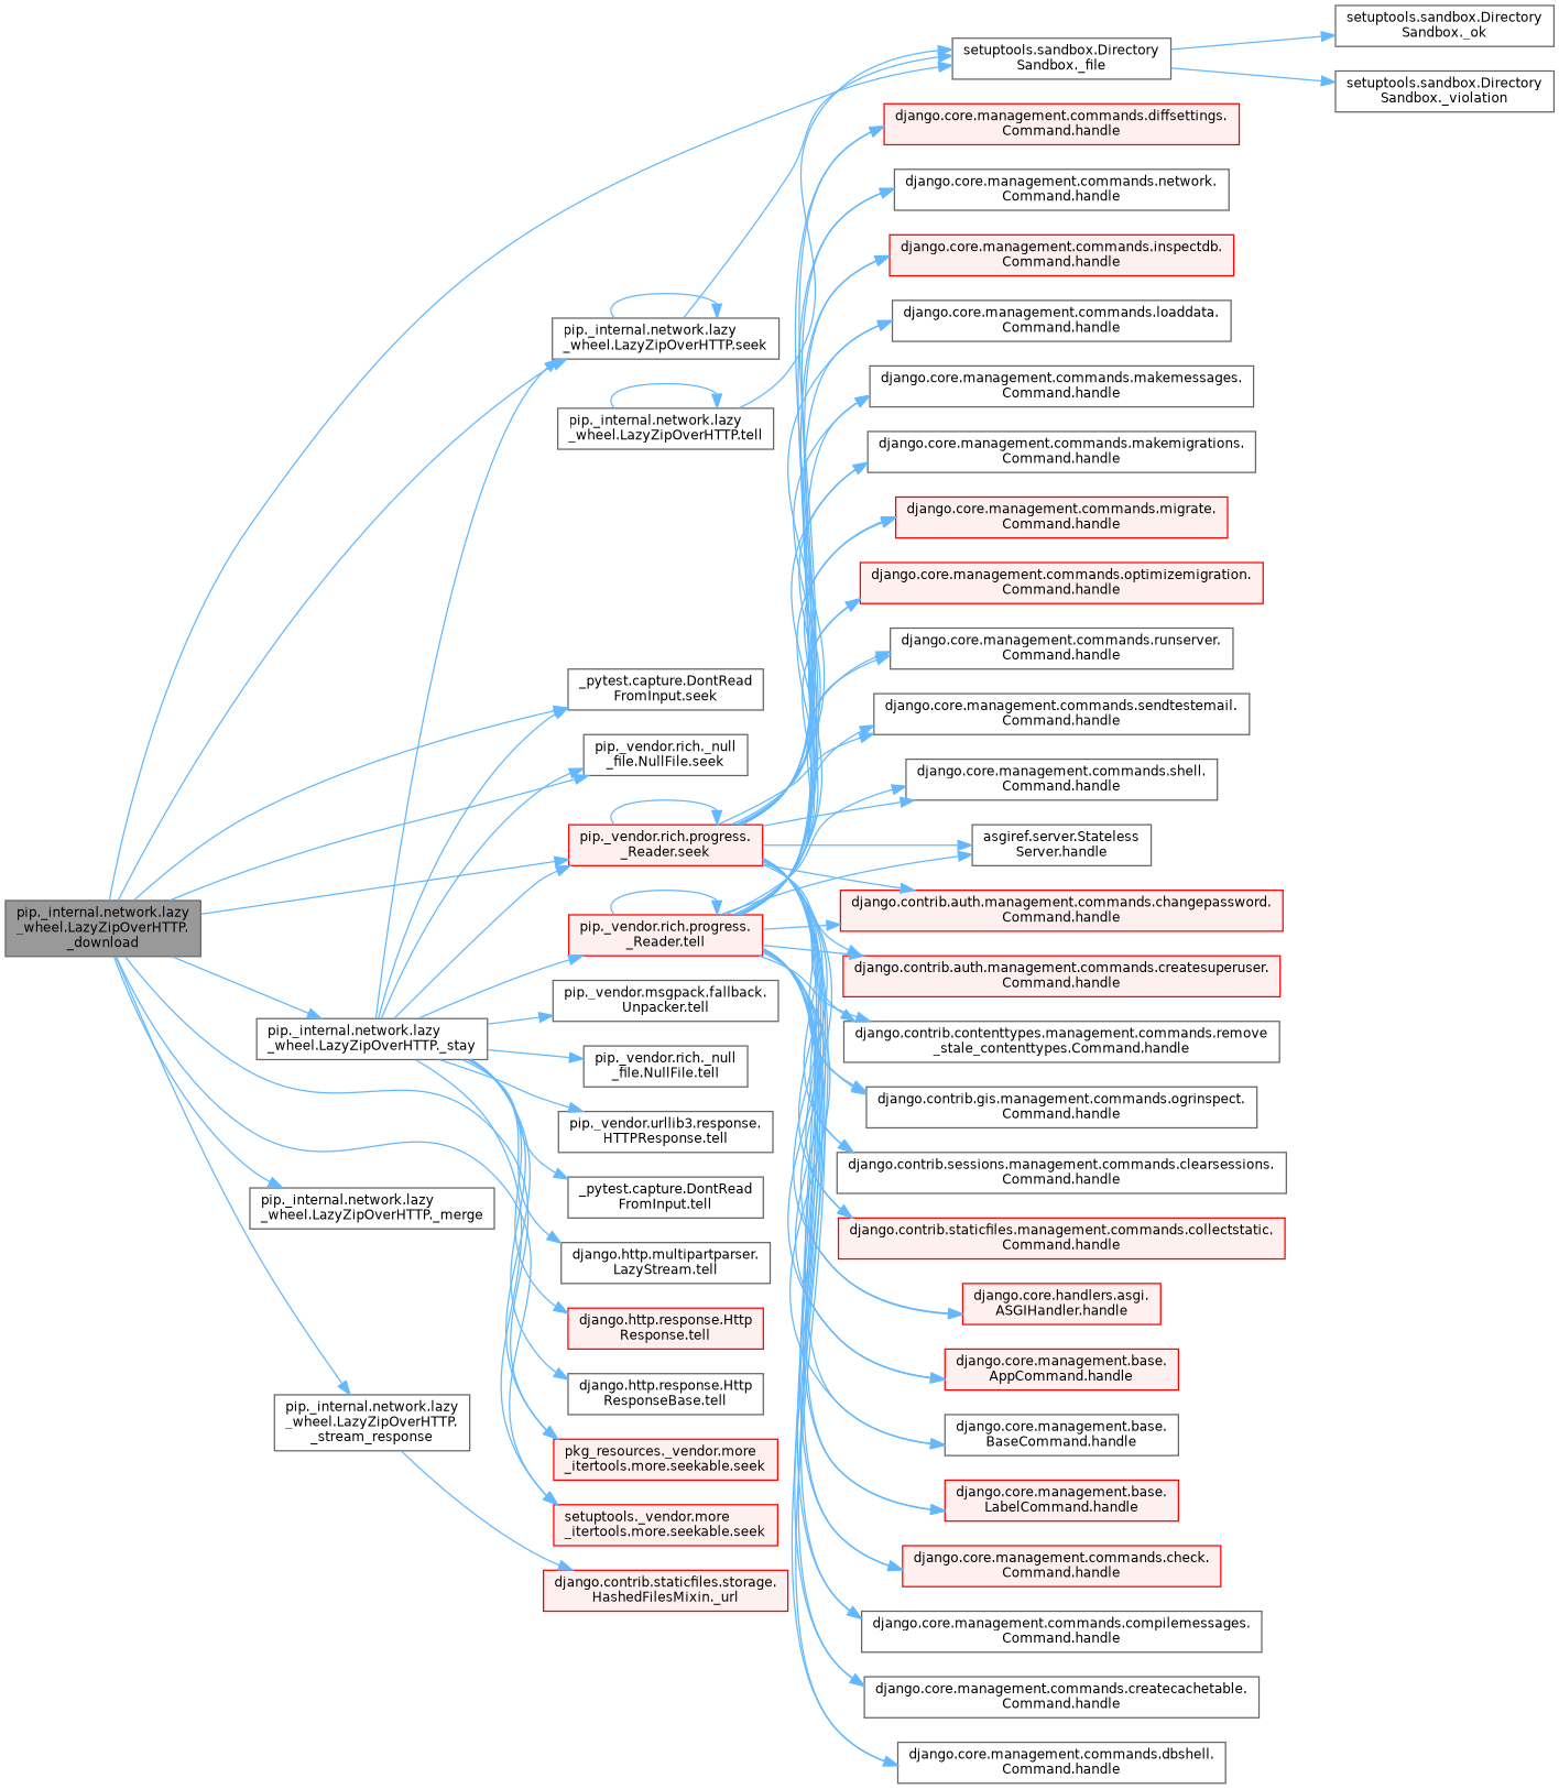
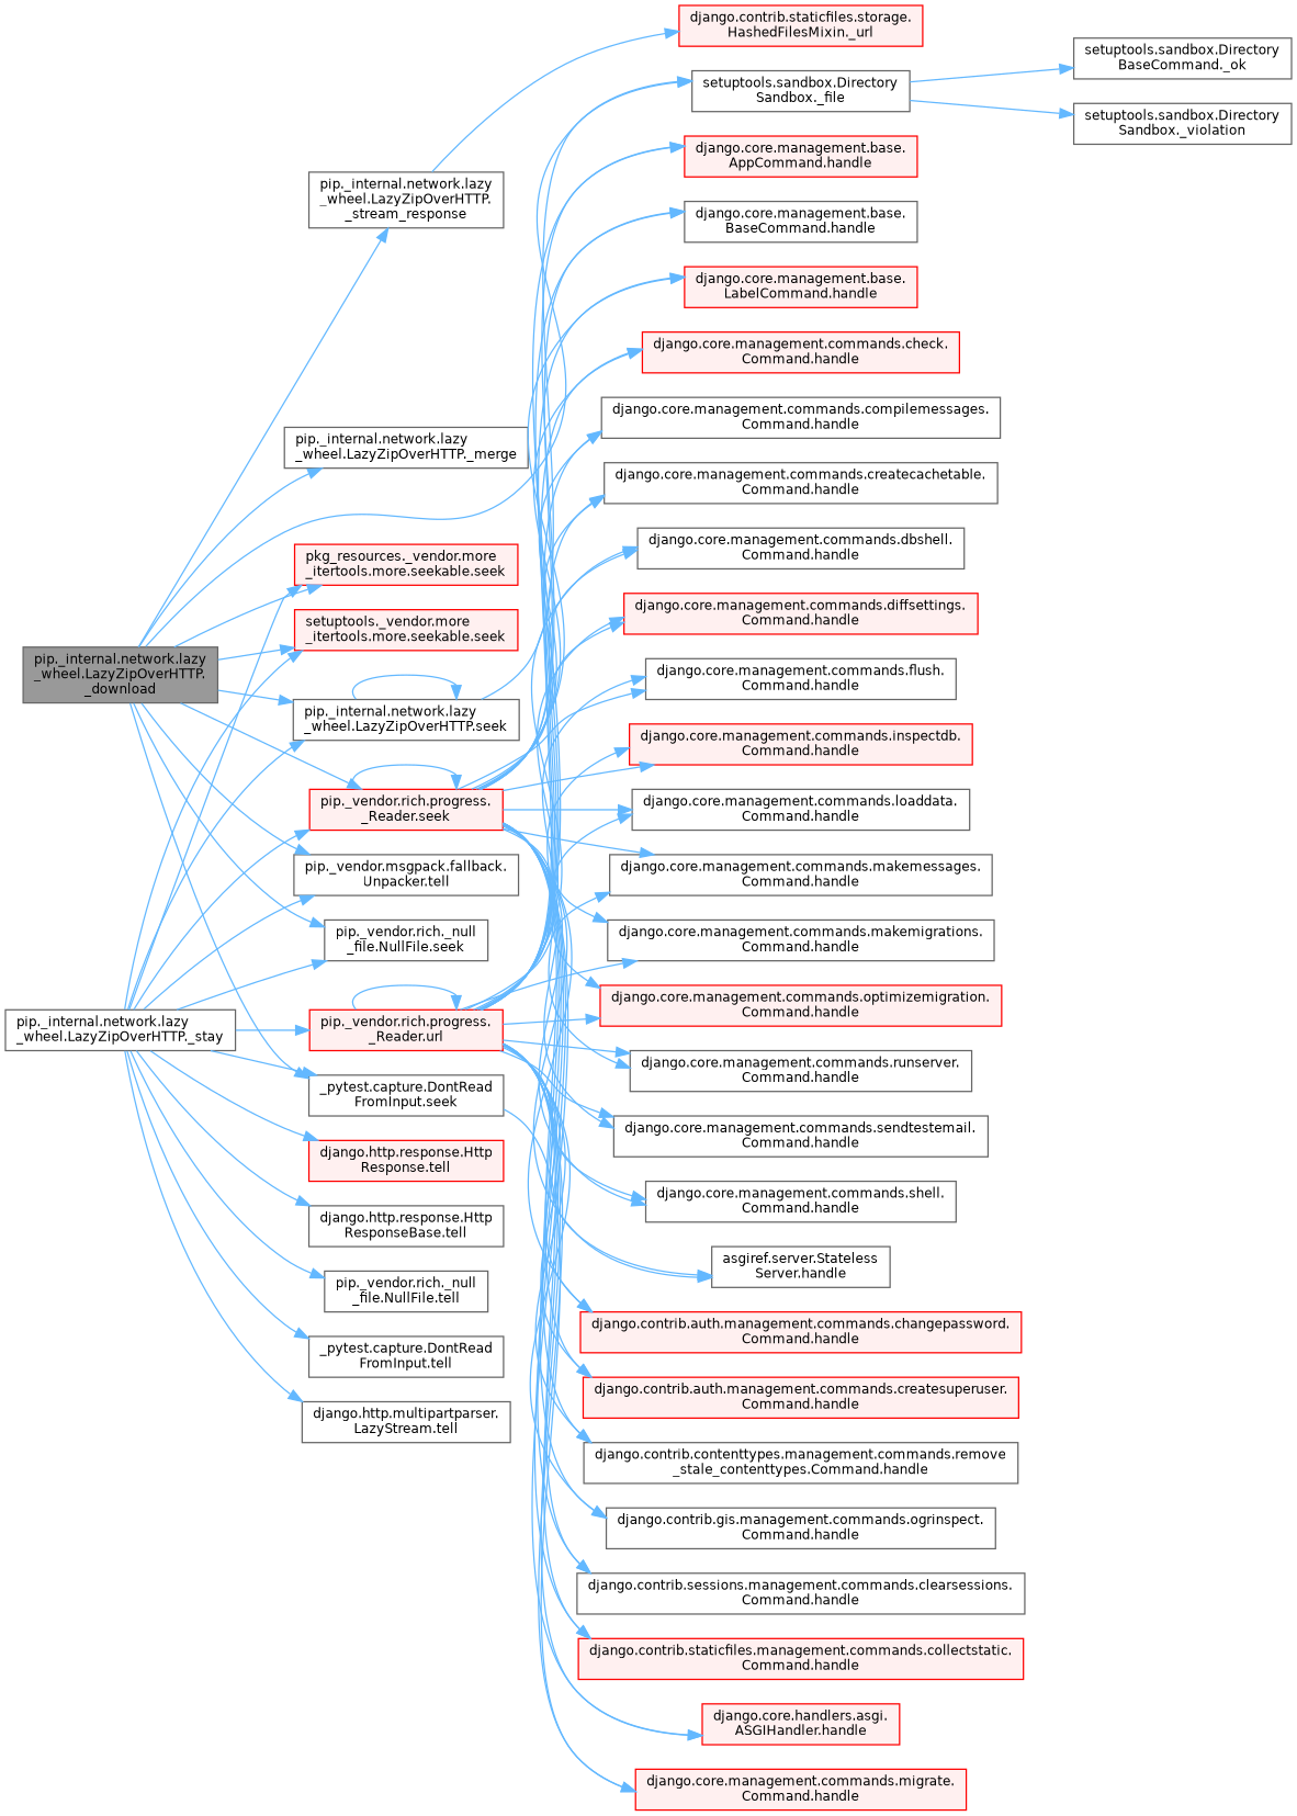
  digraph {
    rankdir=LR
    node [color=grey40 fillcolor=white fontname=Helvetica fontsize=10 shape=box style=filled]
    edge [color=steelblue1 fontname=Helvetica fontsize=10 labelfontname=Helvetica labelfontsize=10 style=solid]
    n1 [color=gray40 fillcolor=grey60 fontcolor=black height=0.2 label="pip._internal.network.lazy\l_wheel.LazyZipOverHTTP.\l_download" width=0.4]
    n2 [height=0.2 label="setuptools.sandbox.Directory\lSandbox._file" width=0.4]
    n3 [height=0.2 label="pip._internal.network.lazy\l_wheel.LazyZipOverHTTP._merge" width=0.4]
    n4 [height=0.2 label="pip._internal.network.lazy\l_wheel.LazyZipOverHTTP._stay" width=0.4]
    n5 [height=0.2 label="_pytest.capture.DontRead\lFromInput.seek" width=0.4]
    n6 [height=0.2 label="pip._internal.network.lazy\l_wheel.LazyZipOverHTTP.seek" width=0.4]
    n7 [height=0.2 label="pip._vendor.rich._null\l_file.NullFile.seek" width=0.4]
    n8 [color=red fillcolor="#FFF0F0" height=0.2 label="pip._vendor.rich.progress.\l_Reader.seek" width=0.4]
    n9 [color=red fillcolor="#FFF0F0" height=0.2 label="pkg_resources._vendor.more\l_itertools.more.seekable.seek" width=0.4]
    n10 [color=red fillcolor="#FFF0F0" height=0.2 label="setuptools._vendor.more\l_itertools.more.seekable.seek" width=0.4]
    n11 [height=0.2 label="pip._internal.network.lazy\l_wheel.LazyZipOverHTTP.\l_stream_response" width=0.4]
-   n12 [height=0.2 label="setuptools.sandbox.Directory\lSandbox._ok" width=0.4]
+   n12 [height=0.2 label="setuptools.sandbox.Directory\lBaseCommand._ok" width=0.4]
    n13 [height=0.2 label="setuptools.sandbox.Directory\lSandbox._violation" width=0.4]
    n14 [height=0.2 label="_pytest.capture.DontRead\lFromInput.tell" width=0.4]
    n15 [height=0.2 label="django.http.multipartparser.\lLazyStream.tell" width=0.4]
    n16 [color=red fillcolor="#FFF0F0" height=0.2 label="django.http.response.Http\lResponse.tell" width=0.4]
    n17 [height=0.2 label="django.http.response.Http\lResponseBase.tell" width=0.4]
    n18 [height=0.2 label="pip._vendor.msgpack.fallback.\lUnpacker.tell" width=0.4]
    n19 [height=0.2 label="pip._vendor.rich._null\l_file.NullFile.tell" width=0.4]
-   n20 [color=red fillcolor="#FFF0F0" height=0.2 label="pip._vendor.rich.progress.\l_Reader.tell" width=0.4]
-   n21 [height=0.2 label="pip._vendor.urllib3.response.\lHTTPResponse.tell" width=0.4]
+   n20 [color=red fillcolor="#FFF0F0" height=0.2 label="pip._vendor.rich.progress.\l_Reader.url" width=0.4]
    n22 [height=0.2 label="asgiref.server.Stateless\lServer.handle" width=0.4]
    n23 [color=red fillcolor="#FFF0F0" height=0.2 label="django.contrib.auth.management.commands.changepassword.\lCommand.handle" width=0.4]
    n24 [color=red fillcolor="#FFF0F0" height=0.2 label="django.contrib.auth.management.commands.createsuperuser.\lCommand.handle" width=0.4]
    n25 [height=0.2 label="django.contrib.contenttypes.management.commands.remove\l_stale_contenttypes.Command.handle" width=0.4]
    n26 [height=0.2 label="django.contrib.gis.management.commands.ogrinspect.\lCommand.handle" width=0.4]
    n27 [height=0.2 label="django.contrib.sessions.management.commands.clearsessions.\lCommand.handle" width=0.4]
    n28 [color=red fillcolor="#FFF0F0" height=0.2 label="django.contrib.staticfiles.management.commands.collectstatic.\lCommand.handle" width=0.4]
    n29 [color=red fillcolor="#FFF0F0" height=0.2 label="django.core.handlers.asgi.\lASGIHandler.handle" width=0.4]
    n30 [color=red fillcolor="#FFF0F0" height=0.2 label="django.core.management.base.\lAppCommand.handle" width=0.4]
    n31 [height=0.2 label="django.core.management.base.\lBaseCommand.handle" width=0.4]
    n32 [color=red fillcolor="#FFF0F0" height=0.2 label="django.core.management.base.\lLabelCommand.handle" width=0.4]
    n33 [color=red fillcolor="#FFF0F0" height=0.2 label="django.core.management.commands.check.\lCommand.handle" width=0.4]
    n34 [height=0.2 label="django.core.management.commands.compilemessages.\lCommand.handle" width=0.4]
    n35 [height=0.2 label="django.core.management.commands.createcachetable.\lCommand.handle" width=0.4]
    n36 [height=0.2 label="django.core.management.commands.dbshell.\lCommand.handle" width=0.4]
    n37 [color=red fillcolor="#FFF0F0" height=0.2 label="django.core.management.commands.diffsettings.\lCommand.handle" width=0.4]
-   n38 [height=0.2 label="django.core.management.commands.network.\lCommand.handle" width=0.4]
+   n38 [height=0.2 label="django.core.management.commands.flush.\lCommand.handle" width=0.4]
    n39 [color=red fillcolor="#FFF0F0" height=0.2 label="django.core.management.commands.inspectdb.\lCommand.handle" width=0.4]
    n40 [height=0.2 label="django.core.management.commands.loaddata.\lCommand.handle" width=0.4]
    n41 [height=0.2 label="django.core.management.commands.makemessages.\lCommand.handle" width=0.4]
    n42 [height=0.2 label="django.core.management.commands.makemigrations.\lCommand.handle" width=0.4]
    n43 [color=red fillcolor="#FFF0F0" height=0.2 label="django.core.management.commands.migrate.\lCommand.handle" width=0.4]
    n44 [color=red fillcolor="#FFF0F0" height=0.2 label="django.core.management.commands.optimizemigration.\lCommand.handle" width=0.4]
    n45 [height=0.2 label="django.core.management.commands.runserver.\lCommand.handle" width=0.4]
    n46 [height=0.2 label="django.core.management.commands.sendtestemail.\lCommand.handle" width=0.4]
    n47 [height=0.2 label="django.core.management.commands.shell.\lCommand.handle" width=0.4]
    n48 [color=red fillcolor="#FFF0F0" height=0.2 label="django.contrib.staticfiles.storage.\lHashedFilesMixin._url" width=0.4]
-   n49 [height=0.2 label="pip._internal.network.lazy\l_wheel.LazyZipOverHTTP.tell" width=0.4]
    n1 -> n2
    n1 -> n3
-   n1 -> n4
+   n1 -> n18
    n1 -> n5
    n1 -> n6
    n1 -> n7
    n1 -> n8
    n1 -> n9
    n1 -> n10
    n1 -> n11
    n2 -> n12
    n2 -> n13
    n4 -> n5
    n4 -> n6
    n4 -> n7
    n4 -> n8
    n4 -> n9
    n4 -> n10
    n4 -> n14
    n4 -> n15
    n4 -> n16
    n4 -> n17
    n4 -> n18
    n4 -> n19
    n4 -> n20
-   n4 -> n21
    n6 -> n2
    n6 -> n6
    n8 -> n8
    n8 -> n22
    n8 -> n23
    n8 -> n24
    n8 -> n25
    n8 -> n26
    n8 -> n27
    n8 -> n28
    n8 -> n29
    n8 -> n30
    n8 -> n31
    n8 -> n32
    n8 -> n33
    n8 -> n34
    n8 -> n35
    n8 -> n36
    n8 -> n37
    n8 -> n38
    n8 -> n39
    n8 -> n40
    n8 -> n41
    n8 -> n42
-   n8 -> n43
+   n5 -> n43
    n8 -> n44
    n8 -> n45
    n8 -> n46
    n8 -> n47
    n11 -> n48
    n20 -> n20
    n20 -> n22
    n20 -> n23
    n20 -> n24
    n20 -> n25
    n20 -> n26
    n20 -> n27
    n20 -> n28
    n20 -> n29
    n20 -> n30
    n20 -> n31
    n20 -> n32
    n20 -> n33
    n20 -> n34
    n20 -> n35
    n20 -> n36
    n20 -> n37
    n20 -> n38
    n20 -> n39
    n20 -> n40
    n20 -> n41
    n20 -> n42
    n20 -> n43
    n20 -> n44
    n20 -> n45
    n20 -> n46
    n20 -> n47
-   n49 -> n2
-   n49 -> n49
  }
